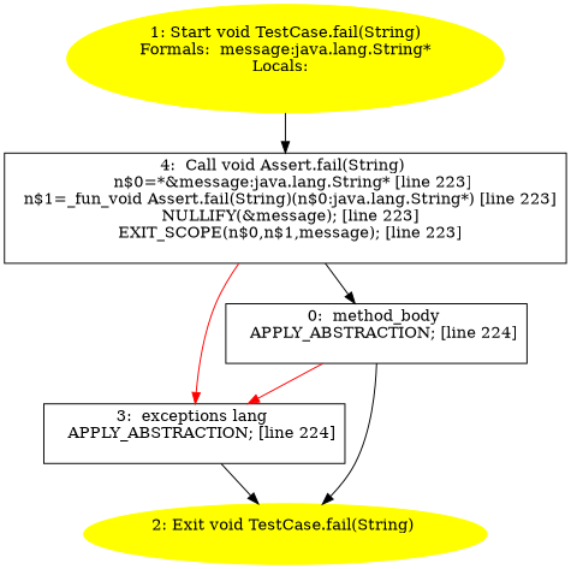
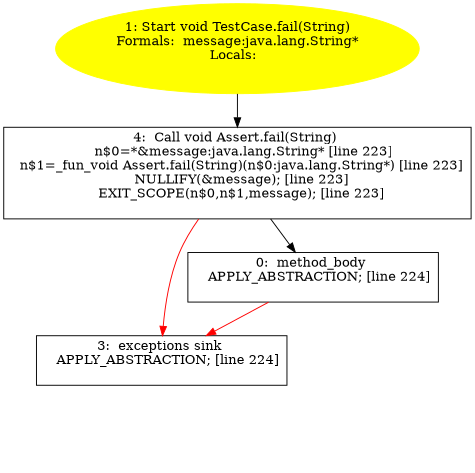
  digraph {
    node [shape=box]
    n1 [color=yellow label="1: Start void TestCase.fail(String)\nFormals:  message:java.lang.String*\nLocals:  \n  " style=filled shape=""]
    n2 [label="4:  Call void Assert.fail(String) \n   n$0=*&message:java.lang.String* [line 223]\n  n$1=_fun_void Assert.fail(String)(n$0:java.lang.String*) [line 223]\n  NULLIFY(&message); [line 223]\n  EXIT_SCOPE(n$0,n$1,message); [line 223]\n "]
-   n3 [label="3:  exceptions lang \n   APPLY_ABSTRACTION; [line 224]\n "]
+   n3 [label="3:  exceptions sink \n   APPLY_ABSTRACTION; [line 224]\n "]
    n4 [label="0:  method_body \n   APPLY_ABSTRACTION; [line 224]\n "]
-   n5 [color=yellow label="2: Exit void TestCase.fail(String) \n  " style=filled shape=""]
    n1 -> n2
    n2 -> n3 [color=red]
    n2 -> n4
-   n3 -> n5
    n4 -> n3 [color=red]
-   n4 -> n5
  }
